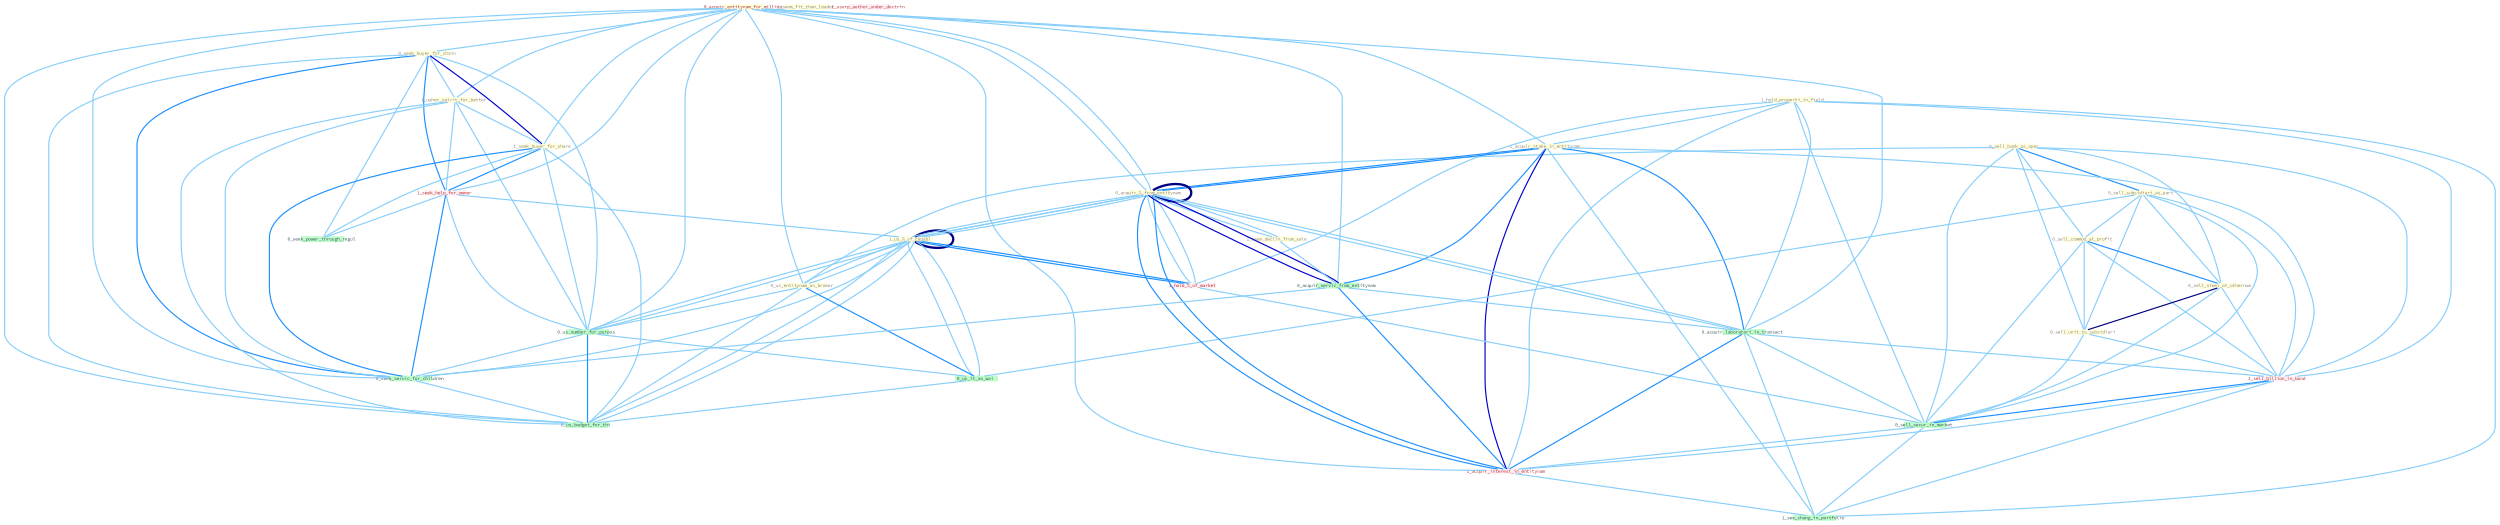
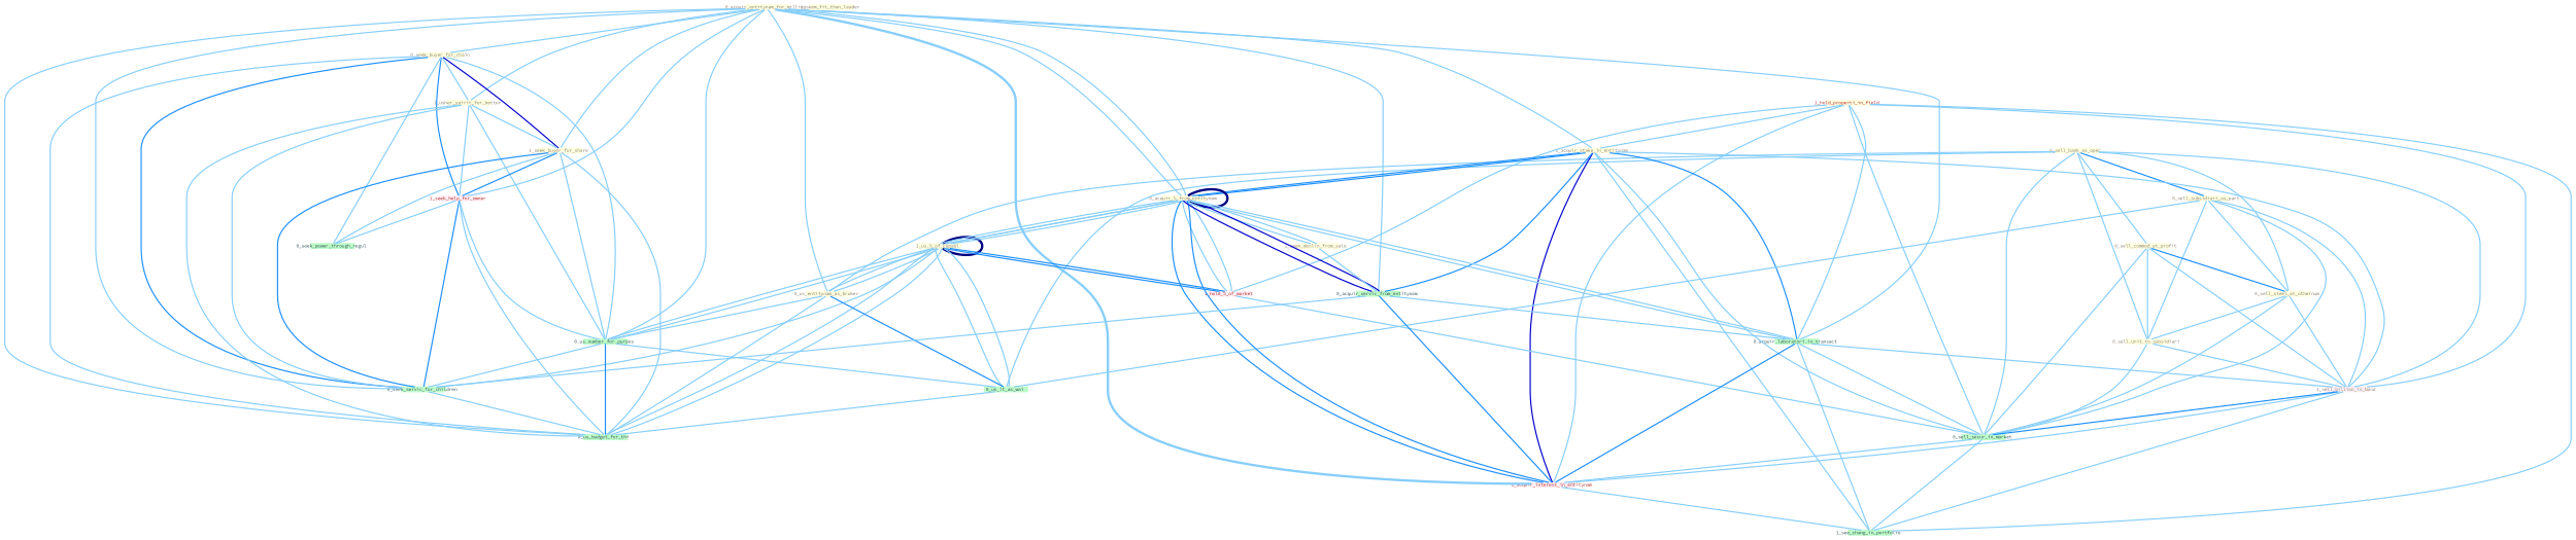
  graph {
    fontname="Source Code Pro"
    node [color="#ffffe0" fixedsize=true fontcolor="#8b7d6b" fontname="Source Code Pro" fontsize=4 shape=polygon style=filled]
    edge [color="#87cefa" fontname="Source Code Pro" w=1]
-   "0_acquir_entitynam_for_million " [fontcolor="#b22222" height=.06 width=.5]
+   "0_acquir_entitynam_for_million " [height=.06 width=.5]
    "0_sell_bank_as_oper " [height=.06 width=.5]
    "1_us_%_of_capabl " [height=.06 width=.5]
-   "1_hold_properti_in_field " [height=.06 width=.5]
+   "1_hold_properti_in_field " [fontcolor="#b22222" height=.06 width=.5]
    "1_acquir_stake_in_entitynam " [height=.06 width=.5]
    "0_sell_subsidiari_as_part " [height=.06 width=.5]
    "0_sell_commod_at_profit " [height=.06 width=.5]
    "0_seek_buyer_for_chain " [height=.06 width=.5]
    "1_usher_spirit_for_better " [height=.06 width=.5]
    "0_acquir_%_from_entitynam " [height=.06 width=.5]
    "0_sell_steel_at_othernum " [height=.06 width=.5]
    "0_sell_unit_to_subsidiari " [height=.06 width=.5]
    "1_seek_buyer_for_share " [height=.06 width=.5]
    "0_us_entitynam_as_broker " [height=.06 width=.5]
    "1_seen_declin_from_sale " [height=.06 width=.5]
    "1_seem_fit_than_leader " [height=.06 width=.5]
    "1_seek_help_for_owner " [color="#fff0f5" fontcolor="#b22222" height=.06 width=.5]
    "1_hold_%_of_market " [color="#fff0f5" fontcolor="#b22222" height=.06 width=.5]
-   "1_sell_billion_in_bond " [color="#fff0f5" fontcolor="#b22222" height=.06 width=.5]
-   "1_usurp_author_under_doctrin " [color="#fff0f5" fontcolor="#b22222" height=.06 width=.5]
+   "1_sell_billion_in_bond " [color="#fff0f5" height=.06 width=.5]
    "1_acquir_interest_in_entitynam " [color="#fff0f5" fontcolor="#b22222" height=.06 width=.5]
    "0_acquir_servic_from_entitynam " [color="#BDFCC9" fontcolor="#2f4f4f" height=.06 width=.5]
    "0_us_number_for_purpos " [color="#BDFCC9" fontcolor="#2f4f4f" height=.06 width=.5]
    "0_acquir_laboratori_in_transact " [color="#BDFCC9" fontcolor="#2f4f4f" height=.06 width=.5]
    "0_seek_servic_for_children " [color="#BDFCC9" fontcolor="#2f4f4f" height=.06 width=.5]
    "0_us_budget_for_thi " [color="#BDFCC9" fontcolor="#2f4f4f" height=.06 width=.5]
    "0_us_it_as_wai " [color="#BDFCC9" fontcolor="#2f4f4f" height=.06 width=.5]
    "0_sell_secur_in_market " [color="#BDFCC9" fontcolor="#2f4f4f" height=.06 width=.5]
    "1_see_chang_in_portfolio " [color="#BDFCC9" fontcolor="#2f4f4f" height=.06 width=.5]
    "0_seek_power_through_regul " [color="#BDFCC9" fontcolor="#2f4f4f" height=.06 width=.5]
    subgraph sub_1 {
      "0_acquir_entitynam_for_million "
      "0_sell_bank_as_oper "
      "1_us_%_of_capabl "
      "1_hold_properti_in_field "
      "1_acquir_stake_in_entitynam "
      "0_sell_subsidiari_as_part "
      "0_sell_commod_at_profit "
      "0_seek_buyer_for_chain "
      "1_usher_spirit_for_better "
      "0_acquir_%_from_entitynam "
      "0_sell_steel_at_othernum "
      "0_sell_unit_to_subsidiari "
      "1_seek_buyer_for_share "
      "0_us_entitynam_as_broker "
      "1_seen_declin_from_sale "
      "1_seem_fit_than_leader "
    }
    subgraph sub_2 {
      "1_us_%_of_capabl "
      "1_seek_help_for_owner "
      "1_hold_%_of_market "
      "1_sell_billion_in_bond "
-     "1_usurp_author_under_doctrin "
      "1_acquir_interest_in_entitynam "
    }
    "0_acquir_entitynam_for_million " -- "1_acquir_stake_in_entitynam "
    "0_acquir_entitynam_for_million " -- "0_seek_buyer_for_chain "
    "0_acquir_entitynam_for_million " -- "1_usher_spirit_for_better "
    "0_acquir_entitynam_for_million " -- "0_acquir_%_from_entitynam "
    "0_acquir_entitynam_for_million " -- "0_acquir_%_from_entitynam "
    "0_acquir_entitynam_for_million " -- "1_seek_buyer_for_share "
    "0_acquir_entitynam_for_million " -- "0_us_entitynam_as_broker "
    "0_acquir_entitynam_for_million " -- "1_seek_help_for_owner "
-   "0_acquir_entitynam_for_million " -- "1_acquir_interest_in_entitynam "
+   "0_acquir_entitynam_for_million " -- "1_acquir_interest_in_entitynam " [style=bold]
    "0_acquir_entitynam_for_million " -- "0_acquir_servic_from_entitynam "
    "0_acquir_entitynam_for_million " -- "0_us_number_for_purpos "
    "0_acquir_entitynam_for_million " -- "0_acquir_laboratori_in_transact "
    "0_acquir_entitynam_for_million " -- "0_seek_servic_for_children "
    "0_acquir_entitynam_for_million " -- "0_us_budget_for_thi "
    "0_sell_bank_as_oper " -- "0_sell_subsidiari_as_part " [color="#1e90ff" w=2]
    "0_sell_bank_as_oper " -- "0_sell_commod_at_profit "
    "0_sell_bank_as_oper " -- "0_sell_steel_at_othernum "
    "0_sell_bank_as_oper " -- "0_sell_unit_to_subsidiari "
    "0_sell_bank_as_oper " -- "0_us_entitynam_as_broker "
    "0_sell_bank_as_oper " -- "1_sell_billion_in_bond "
+   "0_sell_bank_as_oper " -- "0_us_it_as_wai "
    "0_sell_bank_as_oper " -- "0_sell_secur_in_market "
    "1_us_%_of_capabl " -- "1_us_%_of_capabl " [color="#000080" style=bold w=4]
    "1_us_%_of_capabl " -- "0_acquir_%_from_entitynam "
    "1_us_%_of_capabl " -- "0_acquir_%_from_entitynam "
    "1_us_%_of_capabl " -- "0_us_entitynam_as_broker "
    "1_us_%_of_capabl " -- "1_hold_%_of_market " [color="#1e90ff" w=2]
    "1_us_%_of_capabl " -- "0_us_number_for_purpos "
    "1_us_%_of_capabl " -- "0_seek_servic_for_children "
    "1_us_%_of_capabl " -- "0_us_budget_for_thi "
    "1_us_%_of_capabl " -- "0_us_budget_for_thi "
    "1_us_%_of_capabl " -- "0_us_it_as_wai "
    "1_hold_properti_in_field " -- "1_acquir_stake_in_entitynam "
    "1_hold_properti_in_field " -- "1_hold_%_of_market "
    "1_hold_properti_in_field " -- "1_sell_billion_in_bond "
    "1_hold_properti_in_field " -- "1_acquir_interest_in_entitynam "
    "1_hold_properti_in_field " -- "0_acquir_laboratori_in_transact "
    "1_hold_properti_in_field " -- "0_sell_secur_in_market "
    "1_hold_properti_in_field " -- "1_see_chang_in_portfolio "
    "1_acquir_stake_in_entitynam " -- "0_acquir_%_from_entitynam " [color="#1e90ff" w=2]
    "1_acquir_stake_in_entitynam " -- "0_acquir_%_from_entitynam " [color="#1e90ff" w=2]
    "1_acquir_stake_in_entitynam " -- "1_sell_billion_in_bond "
    "1_acquir_stake_in_entitynam " -- "1_acquir_interest_in_entitynam " [color="#0000cd" w=3]
    "1_acquir_stake_in_entitynam " -- "0_acquir_servic_from_entitynam " [color="#1e90ff" w=2]
    "1_acquir_stake_in_entitynam " -- "0_acquir_laboratori_in_transact " [color="#1e90ff" w=2]
+   "1_acquir_stake_in_entitynam " -- "0_sell_secur_in_market "
    "1_acquir_stake_in_entitynam " -- "1_see_chang_in_portfolio "
-   "0_sell_subsidiari_as_part " -- "0_sell_commod_at_profit "
    "0_sell_subsidiari_as_part " -- "0_sell_steel_at_othernum "
    "0_sell_subsidiari_as_part " -- "0_sell_unit_to_subsidiari "
    "0_sell_subsidiari_as_part " -- "1_sell_billion_in_bond "
    "0_sell_subsidiari_as_part " -- "0_us_it_as_wai "
    "0_sell_subsidiari_as_part " -- "0_sell_secur_in_market "
    "0_sell_commod_at_profit " -- "0_sell_steel_at_othernum " [color="#1e90ff" w=2]
    "0_sell_commod_at_profit " -- "0_sell_unit_to_subsidiari "
    "0_sell_commod_at_profit " -- "1_sell_billion_in_bond "
    "0_sell_commod_at_profit " -- "0_sell_secur_in_market "
    "0_seek_buyer_for_chain " -- "1_usher_spirit_for_better "
    "0_seek_buyer_for_chain " -- "1_seek_buyer_for_share " [color="#0000cd" w=3]
    "0_seek_buyer_for_chain " -- "1_seek_help_for_owner " [color="#1e90ff" w=2]
    "0_seek_buyer_for_chain " -- "0_us_number_for_purpos "
    "0_seek_buyer_for_chain " -- "0_seek_servic_for_children " [color="#1e90ff" w=2]
    "0_seek_buyer_for_chain " -- "0_us_budget_for_thi "
    "0_seek_buyer_for_chain " -- "0_seek_power_through_regul "
    "1_usher_spirit_for_better " -- "1_seek_buyer_for_share "
    "1_usher_spirit_for_better " -- "1_seek_help_for_owner "
    "1_usher_spirit_for_better " -- "0_us_number_for_purpos "
    "1_usher_spirit_for_better " -- "0_seek_servic_for_children "
    "1_usher_spirit_for_better " -- "0_us_budget_for_thi "
    "0_acquir_%_from_entitynam " -- "1_us_%_of_capabl "
    "0_acquir_%_from_entitynam " -- "1_us_%_of_capabl "
    "0_acquir_%_from_entitynam " -- "0_acquir_%_from_entitynam " [color="#000080" style=bold w=4]
    "0_acquir_%_from_entitynam " -- "1_seen_declin_from_sale "
    "0_acquir_%_from_entitynam " -- "1_hold_%_of_market "
    "0_acquir_%_from_entitynam " -- "1_hold_%_of_market "
    "0_acquir_%_from_entitynam " -- "1_acquir_interest_in_entitynam " [color="#1e90ff" w=2]
    "0_acquir_%_from_entitynam " -- "1_acquir_interest_in_entitynam " [color="#1e90ff" w=2]
    "0_acquir_%_from_entitynam " -- "0_acquir_servic_from_entitynam " [color="#0000cd" w=3]
    "0_acquir_%_from_entitynam " -- "0_acquir_servic_from_entitynam " [color="#0000cd" w=3]
    "0_acquir_%_from_entitynam " -- "0_acquir_laboratori_in_transact "
    "0_acquir_%_from_entitynam " -- "0_acquir_laboratori_in_transact "
-   "0_sell_steel_at_othernum " -- "0_sell_unit_to_subsidiari " [color="#000080"]
+   "0_sell_steel_at_othernum " -- "0_sell_unit_to_subsidiari "
    "0_sell_steel_at_othernum " -- "1_sell_billion_in_bond "
    "0_sell_steel_at_othernum " -- "0_sell_secur_in_market "
    "0_sell_unit_to_subsidiari " -- "1_sell_billion_in_bond "
    "0_sell_unit_to_subsidiari " -- "0_sell_secur_in_market "
    "1_seek_buyer_for_share " -- "1_seek_help_for_owner " [color="#1e90ff" w=2]
    "1_seek_buyer_for_share " -- "0_us_number_for_purpos "
    "1_seek_buyer_for_share " -- "0_seek_servic_for_children " [color="#1e90ff" w=2]
    "1_seek_buyer_for_share " -- "0_us_budget_for_thi "
    "1_seek_buyer_for_share " -- "0_seek_power_through_regul "
    "0_us_entitynam_as_broker " -- "1_us_%_of_capabl "
    "0_us_entitynam_as_broker " -- "0_us_number_for_purpos "
    "0_us_entitynam_as_broker " -- "0_us_budget_for_thi "
    "0_us_entitynam_as_broker " -- "0_us_it_as_wai " [color="#1e90ff" w=2]
    "1_seen_declin_from_sale " -- "0_acquir_%_from_entitynam "
    "1_seen_declin_from_sale " -- "0_acquir_servic_from_entitynam "
    "1_seek_help_for_owner " -- "0_us_number_for_purpos "
    "1_seek_help_for_owner " -- "0_seek_servic_for_children " [color="#1e90ff" w=2]
-   "1_seek_help_for_owner " -- "1_us_%_of_capabl "
+   "1_seek_help_for_owner " -- "0_us_budget_for_thi "
    "1_seek_help_for_owner " -- "0_seek_power_through_regul "
    "1_hold_%_of_market " -- "1_us_%_of_capabl " [color="#1e90ff" w=2]
    "1_hold_%_of_market " -- "0_sell_secur_in_market "
    "1_sell_billion_in_bond " -- "1_acquir_interest_in_entitynam "
    "1_sell_billion_in_bond " -- "0_sell_secur_in_market " [color="#1e90ff" w=2]
    "1_sell_billion_in_bond " -- "1_see_chang_in_portfolio "
    "1_acquir_interest_in_entitynam " -- "1_see_chang_in_portfolio "
    "0_acquir_servic_from_entitynam " -- "1_acquir_interest_in_entitynam " [color="#1e90ff" w=2]
    "0_acquir_servic_from_entitynam " -- "0_acquir_laboratori_in_transact "
    "0_acquir_servic_from_entitynam " -- "0_seek_servic_for_children "
    "0_us_number_for_purpos " -- "1_us_%_of_capabl "
    "0_us_number_for_purpos " -- "0_seek_servic_for_children "
    "0_us_number_for_purpos " -- "0_us_budget_for_thi " [color="#1e90ff" w=2]
    "0_us_number_for_purpos " -- "0_us_it_as_wai "
    "0_acquir_laboratori_in_transact " -- "1_sell_billion_in_bond "
    "0_acquir_laboratori_in_transact " -- "1_acquir_interest_in_entitynam " [color="#1e90ff" w=2]
    "0_acquir_laboratori_in_transact " -- "0_sell_secur_in_market "
    "0_acquir_laboratori_in_transact " -- "1_see_chang_in_portfolio "
    "0_seek_servic_for_children " -- "0_us_budget_for_thi "
    "0_us_it_as_wai " -- "1_us_%_of_capabl "
    "0_us_it_as_wai " -- "0_us_budget_for_thi "
    "0_sell_secur_in_market " -- "1_acquir_interest_in_entitynam "
    "0_sell_secur_in_market " -- "1_see_chang_in_portfolio "
  }
